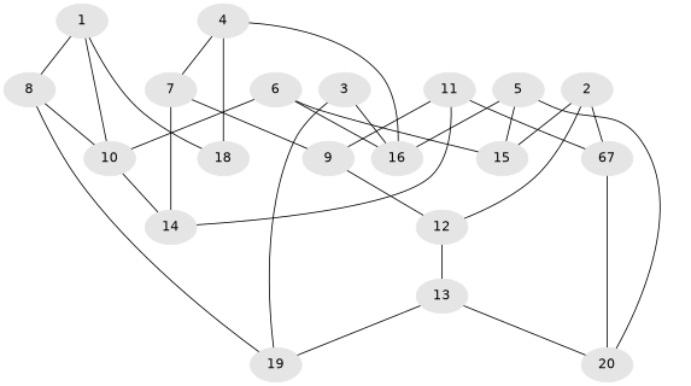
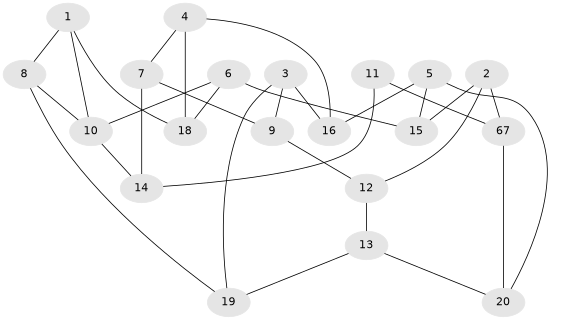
  graph {
    fontname="DejaVu Sans"
    node [color=gray90 fontname="DejaVu Sans" style=filled]
    edge [fontname="DejaVu Sans"]
    1
    8
    18
    10
    19
    n6 [label=67]
    11
    14
    2
    12
    15
    13
    20
    3
    9
    16
    4
    7
    5
    6
    1 -- 8
    1 -- 18
    1 -- 10
    8 -- 10
    8 -- 19
    10 -- 14
    n6 -- 20
    11 -- n6
    11 -- 14
    2 -- n6
    2 -- 12
    2 -- 15
    12 -- 13
    13 -- 19
    13 -- 20
    3 -- 19
-   11 -- 9
+   3 -- 9
    3 -- 16
    9 -- 12
    4 -- 18
    4 -- 16
    4 -- 7
    7 -- 14
    7 -- 9
    5 -- 15
    5 -- 20
    5 -- 16
-   6 -- 16
+   6 -- 18
    6 -- 10
    6 -- 15
  }
